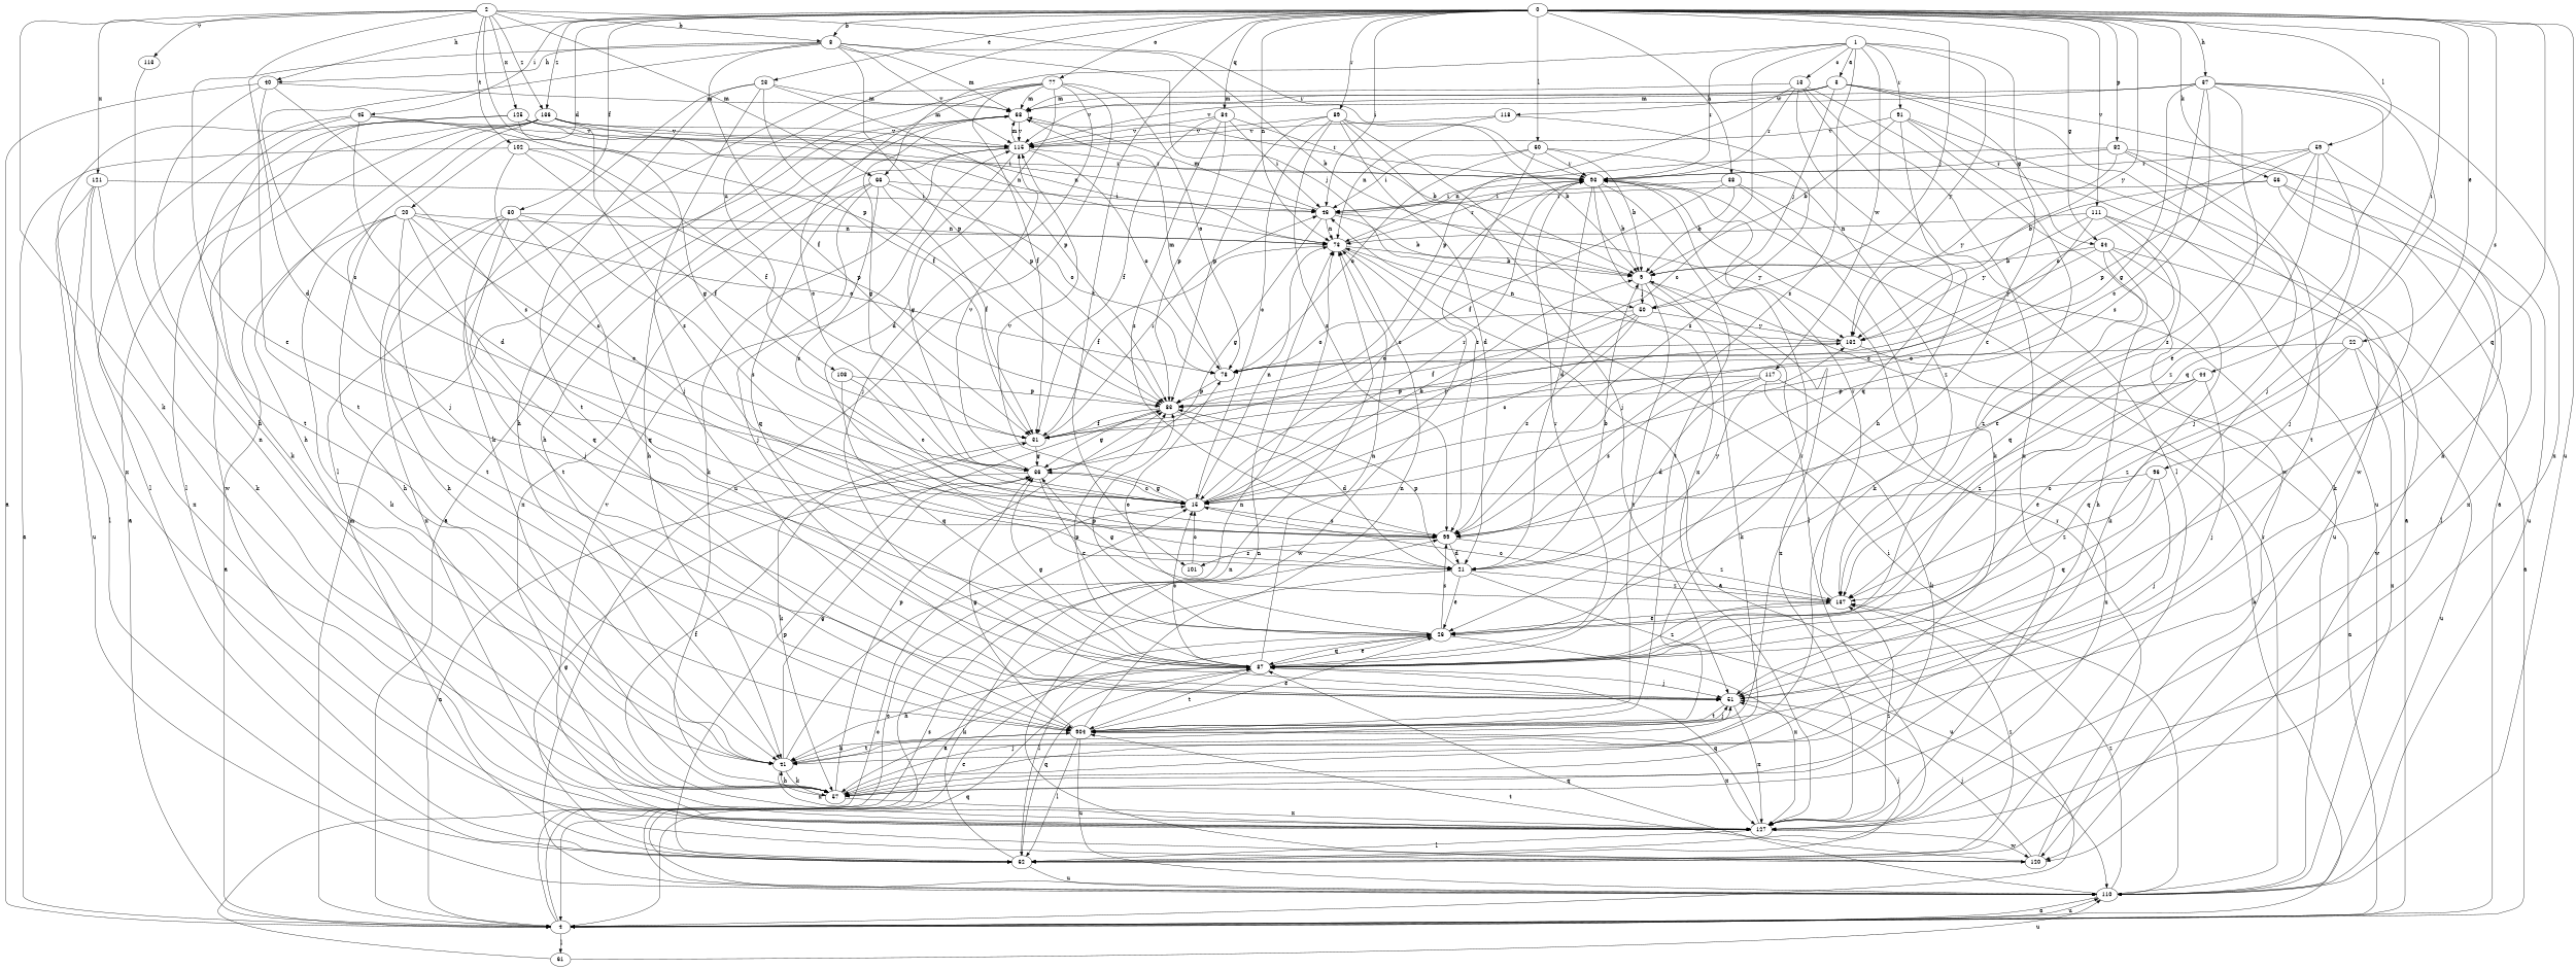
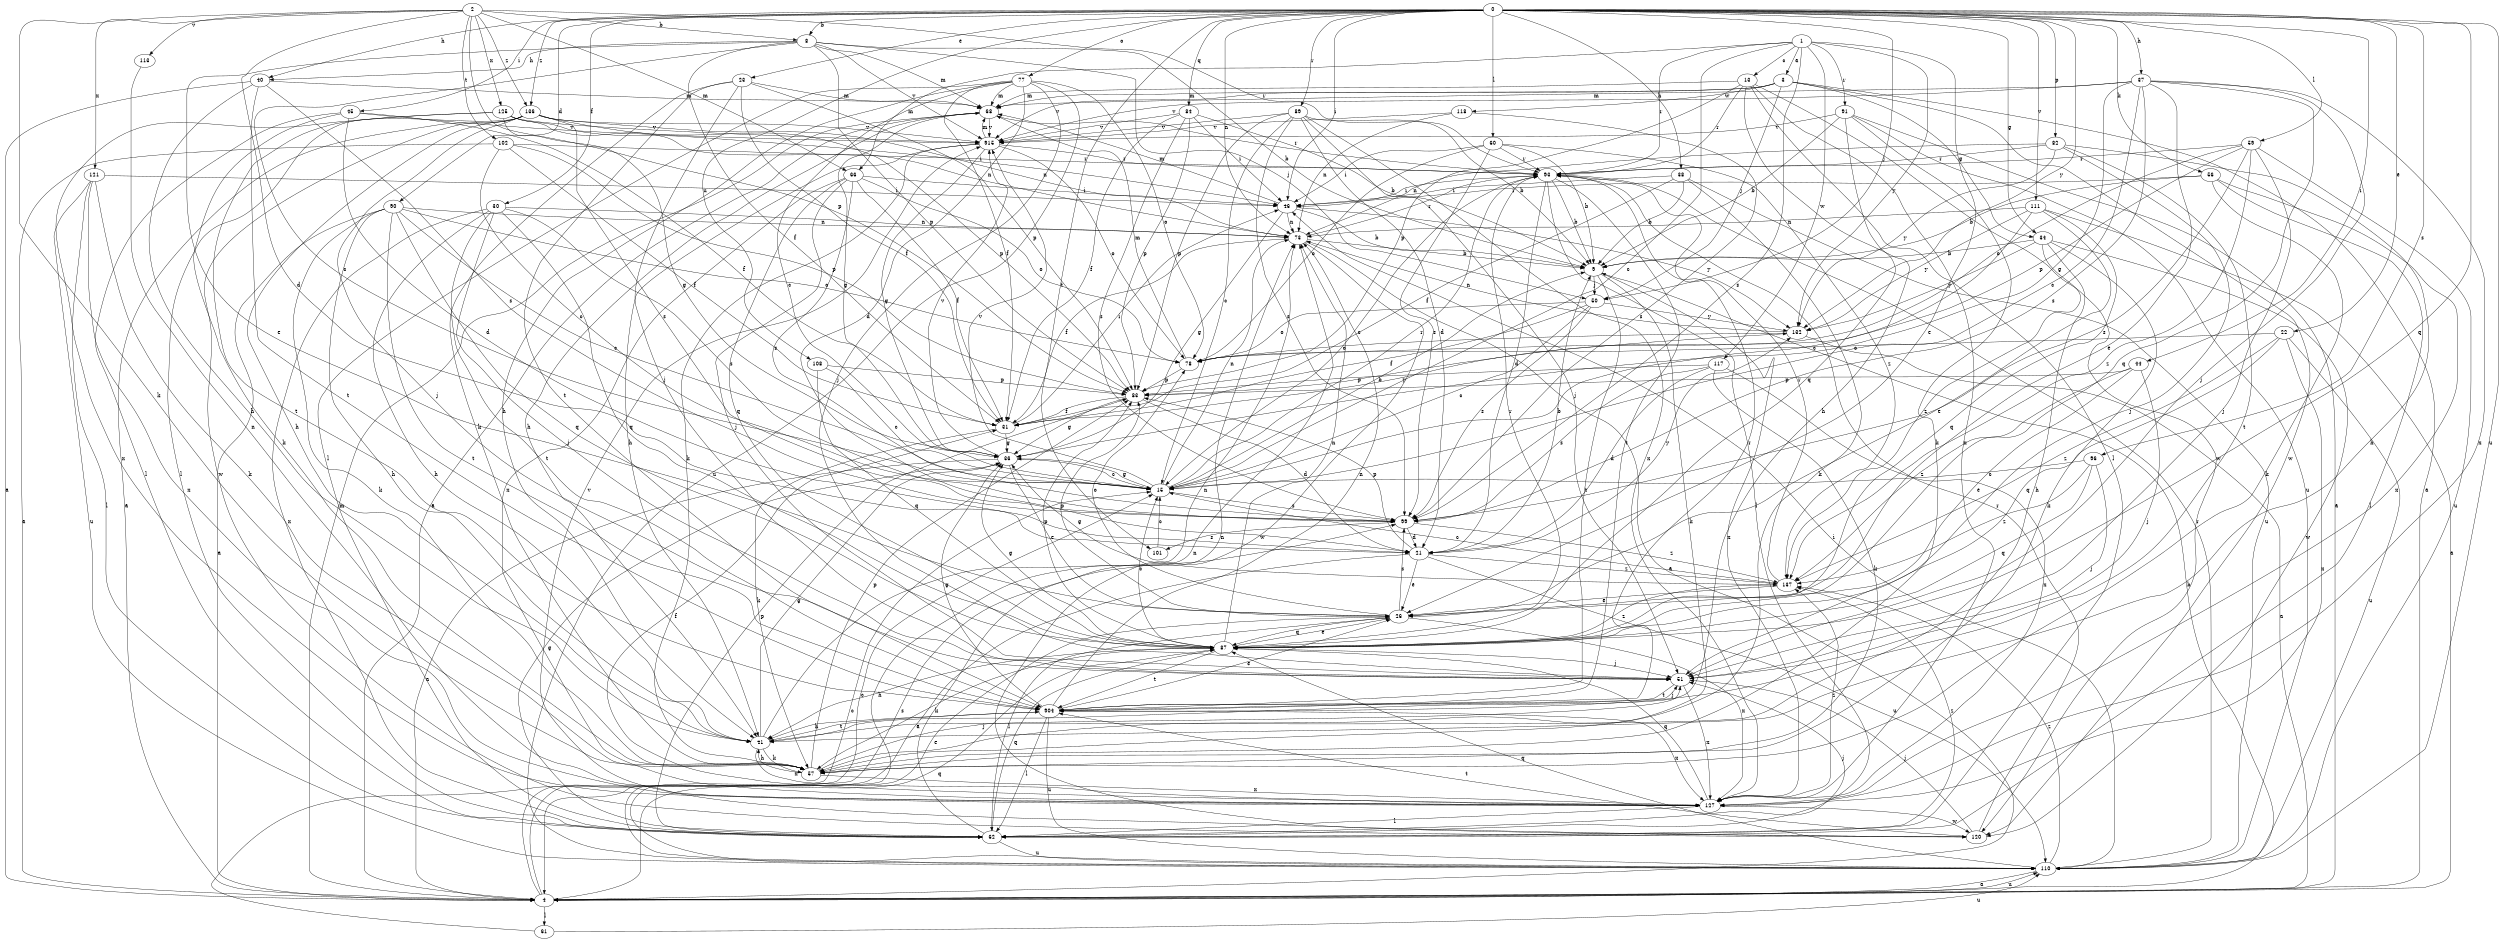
  strict digraph {
    0
    8
-   20
+   20 [label=90]
    22
    23
    30
    34
    37
    38
    40
    44
    45
    46
    50
    56
    59
    60
    73
    77
    82
    84
    87
    89
    96
    101
    108
    110
    111
    132
    136
    15
    26
    83
    68
-   115
+   115 [label=915]
    9
    31
    57
    4
    n40 [label=904]
    41
    78
    127
    137
    51
    99
    120
    36
    21
    62
    93
    1
    3
    13
    66
    91
    117
    118
    2
    102
    113
    121
    125
    61
    0 -> 8 [label=b]
    0 -> 20 [label=d]
    0 -> 22 [label=e]
    0 -> 23 [label=e]
    0 -> 30 [label=f]
    0 -> 34 [label=g]
    0 -> 37 [label=h]
    0 -> 38 [label=h]
    0 -> 40 [label=h]
    0 -> 44 [label=i]
    0 -> 45 [label=i]
    0 -> 46 [label=i]
    0 -> 50 [label=j]
    0 -> 56 [label=k]
    0 -> 59 [label=l]
    0 -> 60 [label=l]
    0 -> 73 [label=n]
    0 -> 77 [label=o]
    0 -> 82 [label=p]
    0 -> 84 [label=q]
    0 -> 87 [label=q]
    0 -> 89 [label=r]
    0 -> 96 [label=s]
    0 -> 101 [label=t]
    0 -> 108 [label=u]
    0 -> 110 [label=u]
    0 -> 111 [label=v]
    0 -> 132 [label=y]
    0 -> 136 [label=z]
    8 -> 40 [label=h]
    8 -> 50 [label=j]
    8 -> 15 [label=c]
    8 -> 26 [label=e]
    8 -> 83 [label=p]
    8 -> 68 [label=m]
    8 -> 115 [label=v]
    8 -> 9 [label=b]
    8 -> 31 [label=f]
    20 -> 73 [label=n]
    20 -> 87 [label=q]
    20 -> 15 [label=c]
    20 -> 57 [label=k]
    20 -> 4 [label=a]
    20 -> n40 [label=t]
    20 -> 41 [label=h]
    20 -> 78 [label=o]
    22 -> 87 [label=q]
    22 -> 110 [label=u]
    22 -> 78 [label=o]
    22 -> 127 [label=x]
    22 -> 137 [label=z]
    23 -> 83 [label=p]
    23 -> 68 [label=m]
    23 -> 31 [label=f]
    23 -> 57 [label=k]
    23 -> n40 [label=t]
    23 -> 51 [label=j]
    30 -> 73 [label=n]
    30 -> 87 [label=q]
    30 -> n40 [label=t]
    30 -> 41 [label=h]
-   30 -> 127 [label=x]
+   30 -> 62 [label=x]
    30 -> 51 [label=j]
    30 -> 99 [label=s]
    34 -> 132 [label=y]
    34 -> 9 [label=b]
    34 -> 57 [label=k]
    34 -> 41 [label=h]
    34 -> 137 [label=z]
    34 -> 120 [label=w]
    37 -> 87 [label=q]
    37 -> 15 [label=c]
    37 -> 26 [label=e]
    37 -> 68 [label=m]
    37 -> 115 [label=v]
    37 -> 127 [label=x]
    37 -> 51 [label=j]
    37 -> 99 [label=s]
    37 -> 36 [label=g]
    38 -> 46 [label=i]
    38 -> 110 [label=u]
    38 -> 9 [label=b]
    38 -> 31 [label=f]
    38 -> 57 [label=k]
    40 -> 68 [label=m]
    40 -> 4 [label=a]
    40 -> n40 [label=t]
    40 -> 41 [label=h]
    40 -> 99 [label=s]
    44 -> 26 [label=e]
    44 -> 83 [label=p]
    44 -> 137 [label=z]
    44 -> 51 [label=j]
    45 -> 115 [label=v]
    45 -> 31 [label=f]
    45 -> 57 [label=k]
    45 -> 21 [label=d]
    45 -> 62 [label=l]
    46 -> 73 [label=n]
    46 -> 132 [label=y]
    46 -> 68 [label=m]
    46 -> 9 [label=b]
    46 -> 36 [label=g]
    50 -> 132 [label=y]
    50 -> 15 [label=c]
    50 -> 31 [label=f]
    50 -> 78 [label=o]
    50 -> 99 [label=s]
    56 -> 46 [label=i]
    56 -> 9 [label=b]
    56 -> 57 [label=k]
    56 -> 127 [label=x]
    56 -> 62 [label=l]
    59 -> 110 [label=u]
    59 -> 83 [label=p]
    59 -> 78 [label=o]
    59 -> 137 [label=z]
    59 -> 51 [label=j]
    59 -> 99 [label=s]
    59 -> 93 [label=r]
    60 -> 46 [label=i]
    60 -> 9 [label=b]
    60 -> 78 [label=o]
    60 -> 137 [label=z]
    60 -> 99 [label=s]
    60 -> 93 [label=r]
    73 -> 9 [label=b]
    73 -> 31 [label=f]
    73 -> 4 [label=a]
    73 -> 120 [label=w]
    73 -> 93 [label=r]
    77 -> 110 [label=u]
    77 -> 15 [label=c]
    77 -> 68 [label=m]
    77 -> 31 [label=f]
    77 -> 41 [label=h]
    77 -> 78 [label=o]
    77 -> 51 [label=j]
    77 -> 21 [label=d]
    77 -> 62 [label=l]
    82 -> 73 [label=n]
    82 -> 132 [label=y]
    82 -> n40 [label=t]
    82 -> 41 [label=h]
    82 -> 51 [label=j]
    82 -> 93 [label=r]
    84 -> 46 [label=i]
    84 -> 83 [label=p]
    84 -> 115 [label=v]
    84 -> 9 [label=b]
    84 -> 31 [label=f]
    84 -> 99 [label=s]
    87 -> 73 [label=n]
    87 -> 15 [label=c]
    87 -> 26 [label=e]
    87 -> 83 [label=p]
    87 -> 57 [label=k]
    87 -> n40 [label=t]
    87 -> 41 [label=h]
    87 -> 137 [label=z]
    87 -> 51 [label=j]
    87 -> 36 [label=g]
    87 -> 93 [label=r]
    89 -> 15 [label=c]
    89 -> 83 [label=p]
    89 -> 115 [label=v]
    89 -> 9 [label=b]
    89 -> 127 [label=x]
    89 -> 51 [label=j]
    89 -> 99 [label=s]
    89 -> 21 [label=d]
    96 -> 87 [label=q]
    96 -> 15 [label=c]
    96 -> 137 [label=z]
    96 -> 51 [label=j]
    101 -> 15 [label=c]
    108 -> 87 [label=q]
    108 -> 15 [label=c]
    108 -> 83 [label=p]
    110 -> 46 [label=i]
    110 -> 73 [label=n]
    110 -> 87 [label=q]
    110 -> 26 [label=e]
    110 -> 4 [label=a]
    110 -> 137 [label=z]
    110 -> 93 [label=r]
    111 -> 73 [label=n]
    111 -> 87 [label=q]
    111 -> 132 [label=y]
    111 -> 15 [label=c]
    111 -> 26 [label=e]
    111 -> 4 [label=a]
    132 -> 73 [label=n]
    132 -> 4 [label=a]
    132 -> 78 [label=o]
    136 -> 73 [label=n]
    136 -> 83 [label=p]
    136 -> 115 [label=v]
    136 -> 4 [label=a]
    136 -> 41 [label=h]
    136 -> 51 [label=j]
    136 -> 99 [label=s]
    136 -> 120 [label=w]
    136 -> 62 [label=l]
    15 -> 73 [label=n]
    15 -> 115 [label=v]
    15 -> 9 [label=b]
    15 -> 99 [label=s]
    15 -> 36 [label=g]
    15 -> 93 [label=r]
    26 -> 87 [label=q]
    26 -> 83 [label=p]
    26 -> 78 [label=o]
    26 -> 127 [label=x]
    26 -> 99 [label=s]
    26 -> 62 [label=l]
    83 -> 31 [label=f]
    83 -> 36 [label=g]
    83 -> 21 [label=d]
    68 -> 115 [label=v]
    68 -> 4 [label=a]
    68 -> 41 [label=h]
    68 -> 36 [label=g]
    68 -> 93 [label=r]
    115 -> 68 [label=m]
    115 -> 57 [label=k]
    115 -> 41 [label=h]
    115 -> 78 [label=o]
    115 -> 36 [label=g]
    115 -> 93 [label=r]
    9 -> 50 [label=j]
    9 -> 57 [label=k]
    9 -> n40 [label=t]
    9 -> 127 [label=x]
    31 -> 46 [label=i]
    31 -> 132 [label=y]
    31 -> 57 [label=k]
    31 -> 36 [label=g]
    57 -> 83 [label=p]
    57 -> 41 [label=h]
    57 -> 127 [label=x]
    57 -> 51 [label=j]
    4 -> 87 [label=q]
    4 -> 110 [label=u]
    4 -> 15 [label=c]
    4 -> 68 [label=m]
    4 -> 9 [label=b]
    4 -> 99 [label=s]
    4 -> 61 [label=l]
    n40 -> 73 [label=n]
    n40 -> 110 [label=u]
    n40 -> 26 [label=e]
    n40 -> 41 [label=h]
    n40 -> 127 [label=x]
    n40 -> 51 [label=j]
    n40 -> 36 [label=g]
    n40 -> 62 [label=l]
    n40 -> 93 [label=r]
    41 -> 73 [label=n]
    41 -> 57 [label=k]
    41 -> n40 [label=t]
    41 -> 127 [label=x]
    41 -> 36 [label=g]
    78 -> 83 [label=p]
    78 -> 68 [label=m]
    127 -> 87 [label=q]
    127 -> 31 [label=f]
    127 -> 137 [label=z]
    127 -> 120 [label=w]
    127 -> 62 [label=l]
    137 -> 15 [label=c]
    137 -> 26 [label=e]
    137 -> 36 [label=g]
    137 -> 93 [label=r]
    51 -> n40 [label=t]
    51 -> 127 [label=x]
    99 -> 101 [label=s]
    99 -> 137 [label=z]
    99 -> 21 [label=d]
    120 -> 115 [label=v]
    120 -> n40 [label=t]
    120 -> 51 [label=j]
    120 -> 93 [label=r]
    36 -> 15 [label=c]
    36 -> 26 [label=e]
    36 -> 115 [label=v]
    36 -> 4 [label=a]
    21 -> 110 [label=u]
    21 -> 132 [label=y]
    21 -> 26 [label=e]
    21 -> 83 [label=p]
    21 -> 9 [label=b]
    21 -> 4 [label=a]
    21 -> 137 [label=z]
    62 -> 73 [label=n]
    62 -> 87 [label=q]
    62 -> 110 [label=u]
    62 -> 83 [label=p]
    62 -> 137 [label=z]
    62 -> 51 [label=j]
    62 -> 36 [label=g]
    93 -> 46 [label=i]
    93 -> 15 [label=c]
    93 -> 9 [label=b]
    93 -> n40 [label=t]
    93 -> 21 [label=d]
    93 -> 62 [label=l]
    1 -> 132 [label=y]
    1 -> 15 [label=c]
    1 -> 26 [label=e]
    1 -> 99 [label=s]
    1 -> 93 [label=r]
    1 -> 3 [label=a]
    1 -> 13 [label=c]
    1 -> 66 [label=m]
    1 -> 91 [label=r]
    1 -> 117 [label=w]
    3 -> 34 [label=g]
    3 -> 50 [label=j]
    3 -> 68 [label=m]
    3 -> 115 [label=v]
    3 -> 4 [label=a]
    3 -> 120 [label=w]
    3 -> 118 [label=w]
    13 -> 83 [label=p]
    13 -> 68 [label=m]
    13 -> 41 [label=h]
    13 -> 127 [label=x]
    13 -> 120 [label=w]
    13 -> 62 [label=l]
    13 -> 93 [label=r]
    66 -> 46 [label=i]
    66 -> 87 [label=q]
    66 -> 31 [label=f]
    66 -> 78 [label=o]
    66 -> 127 [label=x]
    66 -> 51 [label=j]
    66 -> 99 [label=s]
    91 -> 87 [label=q]
    91 -> 110 [label=u]
    91 -> 115 [label=v]
    91 -> 9 [label=b]
    91 -> 57 [label=k]
    91 -> 4 [label=a]
    117 -> 83 [label=p]
    117 -> 57 [label=k]
    117 -> 127 [label=x]
    117 -> 99 [label=s]
    117 -> 21 [label=d]
    118 -> 73 [label=n]
    118 -> 115 [label=v]
    118 -> 99 [label=s]
    2 -> 8 [label=b]
    2 -> 136 [label=z]
    2 -> 83 [label=p]
    2 -> 57 [label=k]
    2 -> 21 [label=d]
    2 -> 93 [label=r]
    2 -> 66 [label=m]
    2 -> 102 [label=t]
    2 -> 113 [label=v]
    2 -> 121 [label=x]
    2 -> 125 [label=x]
    102 -> 15 [label=c]
    102 -> 83 [label=p]
    102 -> 31 [label=f]
    102 -> 4 [label=a]
    102 -> 93 [label=r]
    113 -> 127 [label=n]
    121 -> 46 [label=i]
    121 -> 110 [label=u]
    121 -> 57 [label=k]
    121 -> 127 [label=x]
    121 -> 62 [label=l]
    125 -> 46 [label=i]
    125 -> 73 [label=n]
    125 -> 115 [label=v]
    125 -> n40 [label=t]
    125 -> 127 [label=x]
    125 -> 36 [label=g]
    61 -> 110 [label=u]
    61 -> 15 [label=c]
  }
